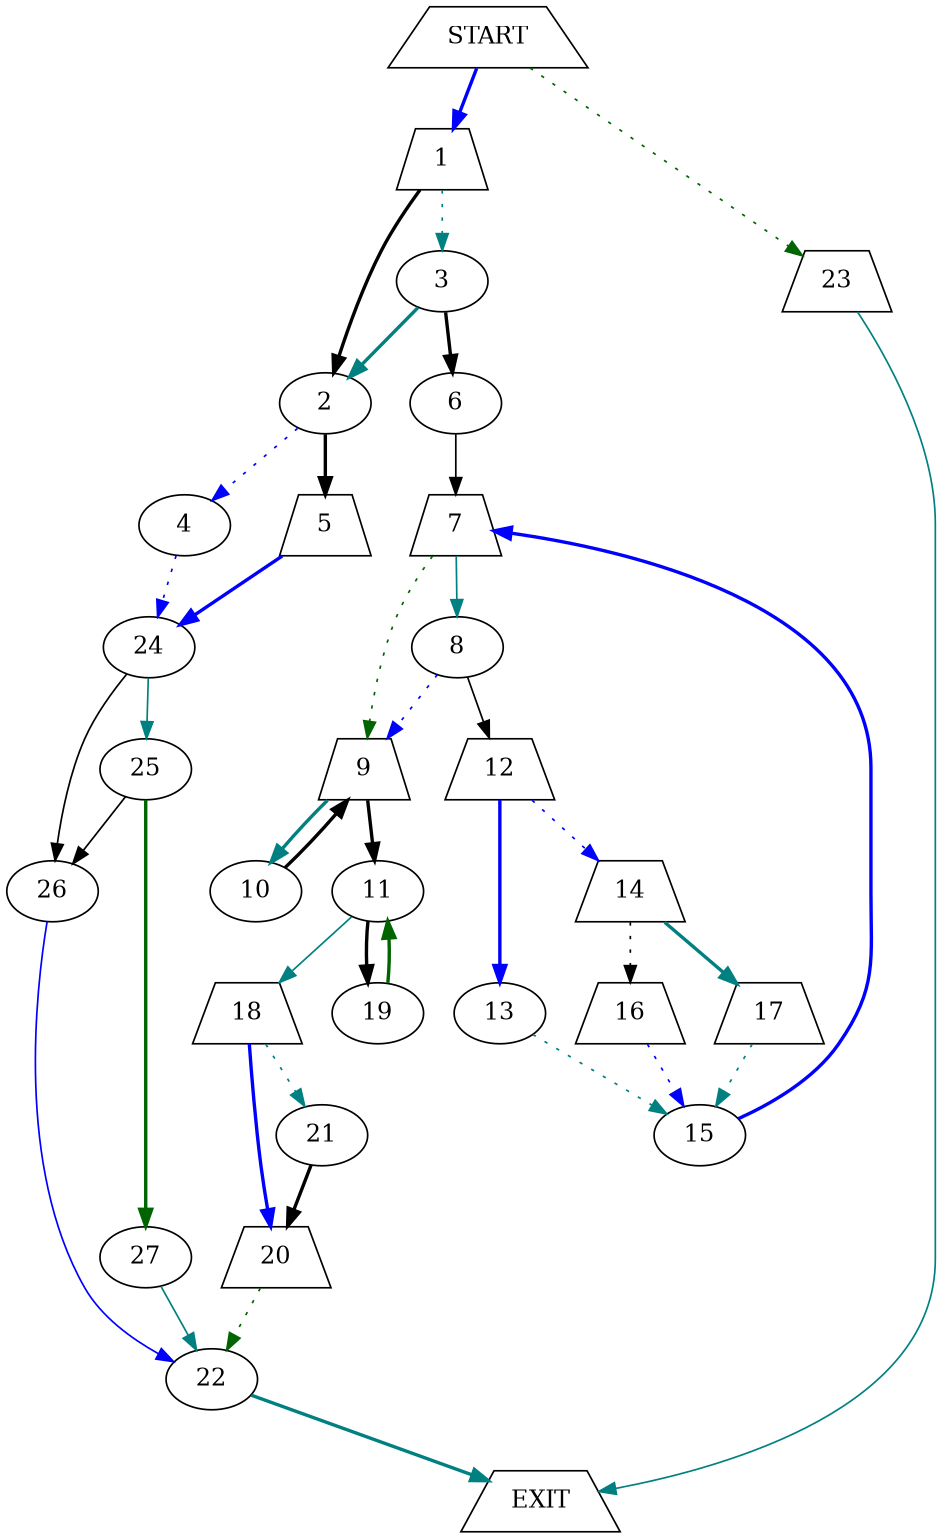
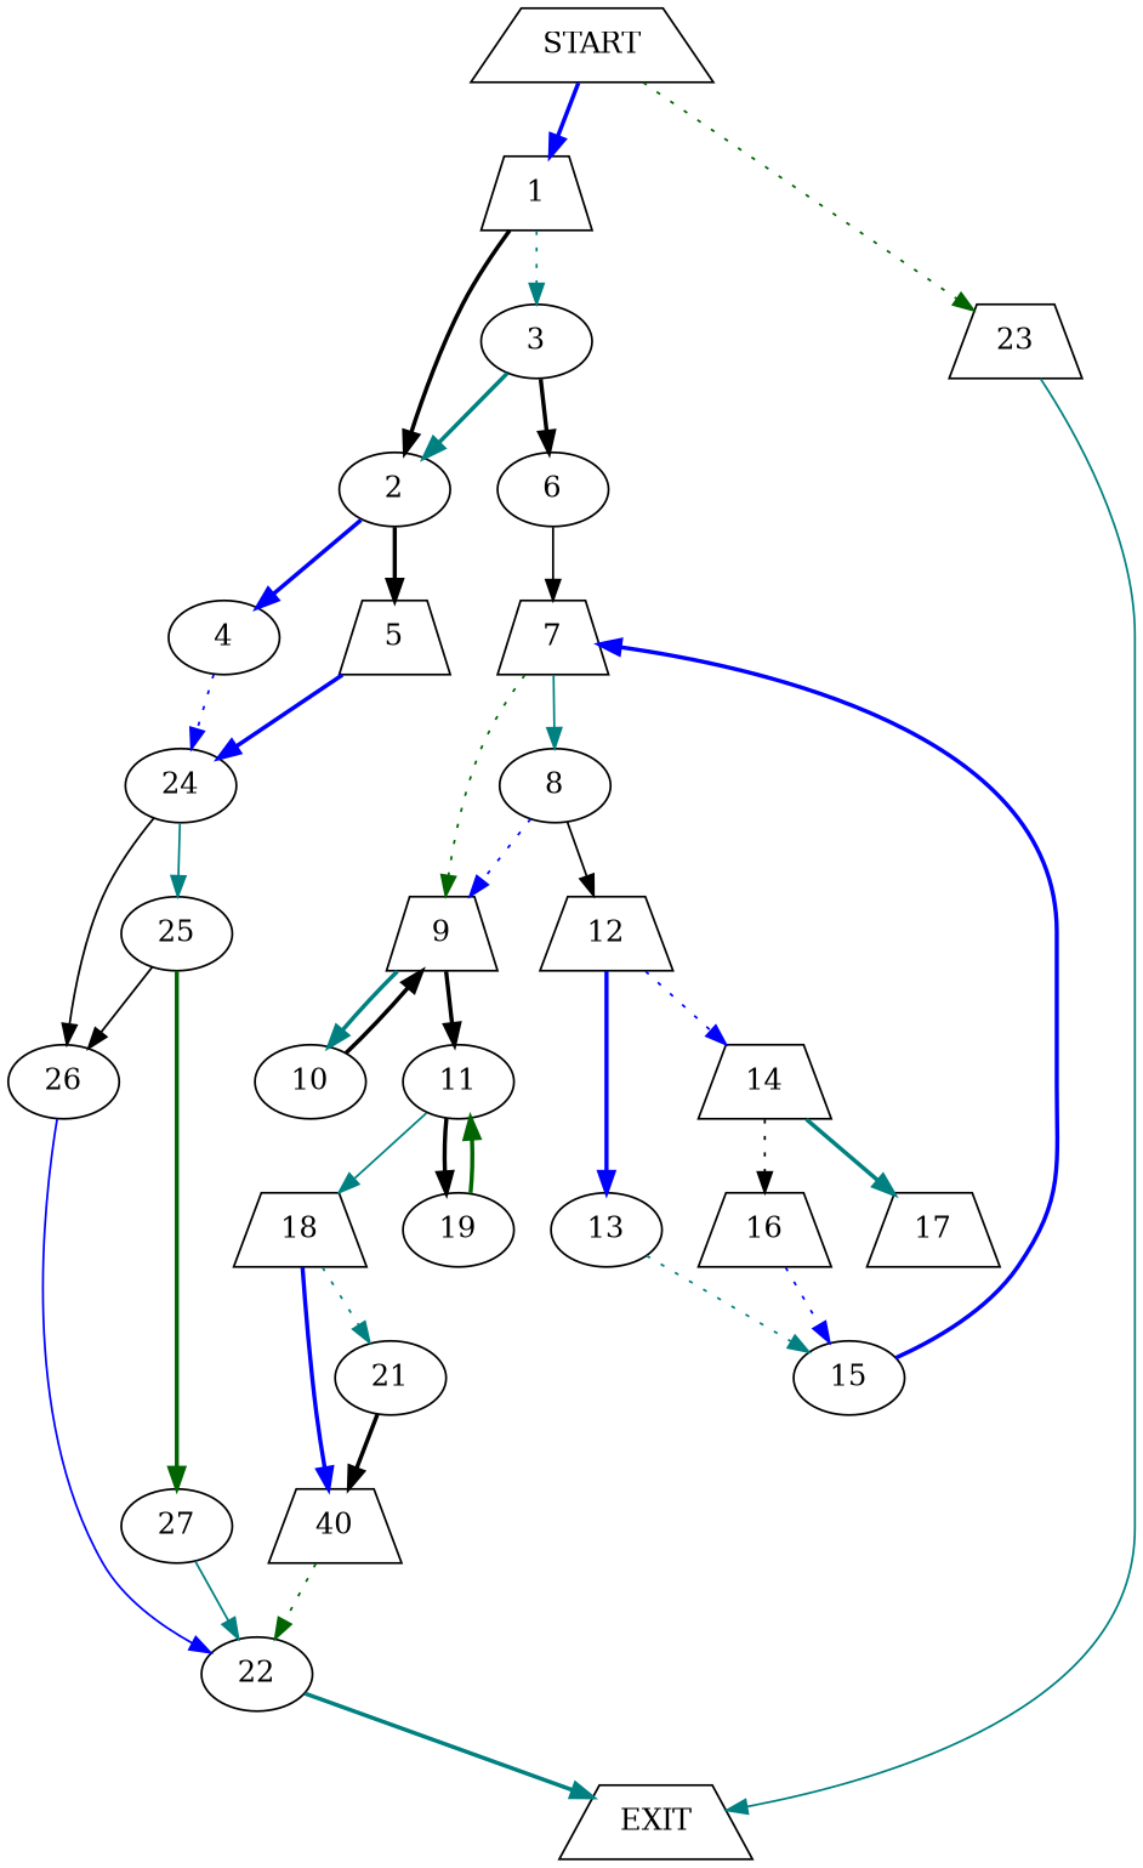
  digraph {
    node [shape=ellipse]
    edge [color=teal style=bold]
    n1 [label=START shape=trapezium]
    1 [shape=trapezium]
    23 [shape=trapezium]
    2
    3
    n6 [label=EXIT shape=trapezium]
    4
    5 [shape=trapezium]
    6
    24
    7 [shape=trapezium]
    25
    26
    8
    9 [shape=trapezium]
    12 [shape=trapezium]
    10
    11
    13
    14 [shape=trapezium]
    18 [shape=trapezium]
    19
-   20 [shape=trapezium]
+   20 [shape=trapezium label=40]
    21
    15
    16 [shape=trapezium]
    17 [shape=trapezium]
    22
    27
    n1 -> 1 [color=blue]
    n1 -> 23 [color=darkgreen style=dotted]
    1 -> 2 [color=black]
    1 -> 3 [style=dotted]
    23 -> n6 [style=solid]
-   2 -> 4 [color=blue style=dotted]
+   2 -> 4 [color=blue]
    2 -> 5 [color=black]
    3 -> 2
    3 -> 6 [color=black]
    4 -> 24 [color=blue style=dotted]
    5 -> 24 [color=blue]
    6 -> 7 [color=black style=solid]
    24 -> 25 [style=solid]
    24 -> 26 [color=black style=solid]
    7 -> 8 [style=solid]
    7 -> 9 [color=darkgreen style=dotted]
    25 -> 26 [color=black style=solid]
    25 -> 27 [color=darkgreen]
    26 -> 22 [color=blue style=solid]
    8 -> 9 [color=blue style=dotted]
    8 -> 12 [color=black style=solid]
    9 -> 10
    9 -> 11 [color=black]
    12 -> 13 [color=blue]
    12 -> 14 [color=blue style=dotted]
    10 -> 9 [color=black]
    11 -> 18 [style=solid]
    11 -> 19 [color=black]
    13 -> 15 [style=dotted]
    14 -> 16 [color=black style=dotted]
    14 -> 17
    18 -> 20 [color=blue]
    18 -> 21 [style=dotted]
    19 -> 11 [color=darkgreen]
    20 -> 22 [color=darkgreen style=dotted]
    21 -> 20 [color=black]
    15 -> 7 [color=blue]
    16 -> 15 [color=blue style=dotted]
-   17 -> 15 [style=dotted]
    22 -> n6
    27 -> 22 [style=solid]
  }
